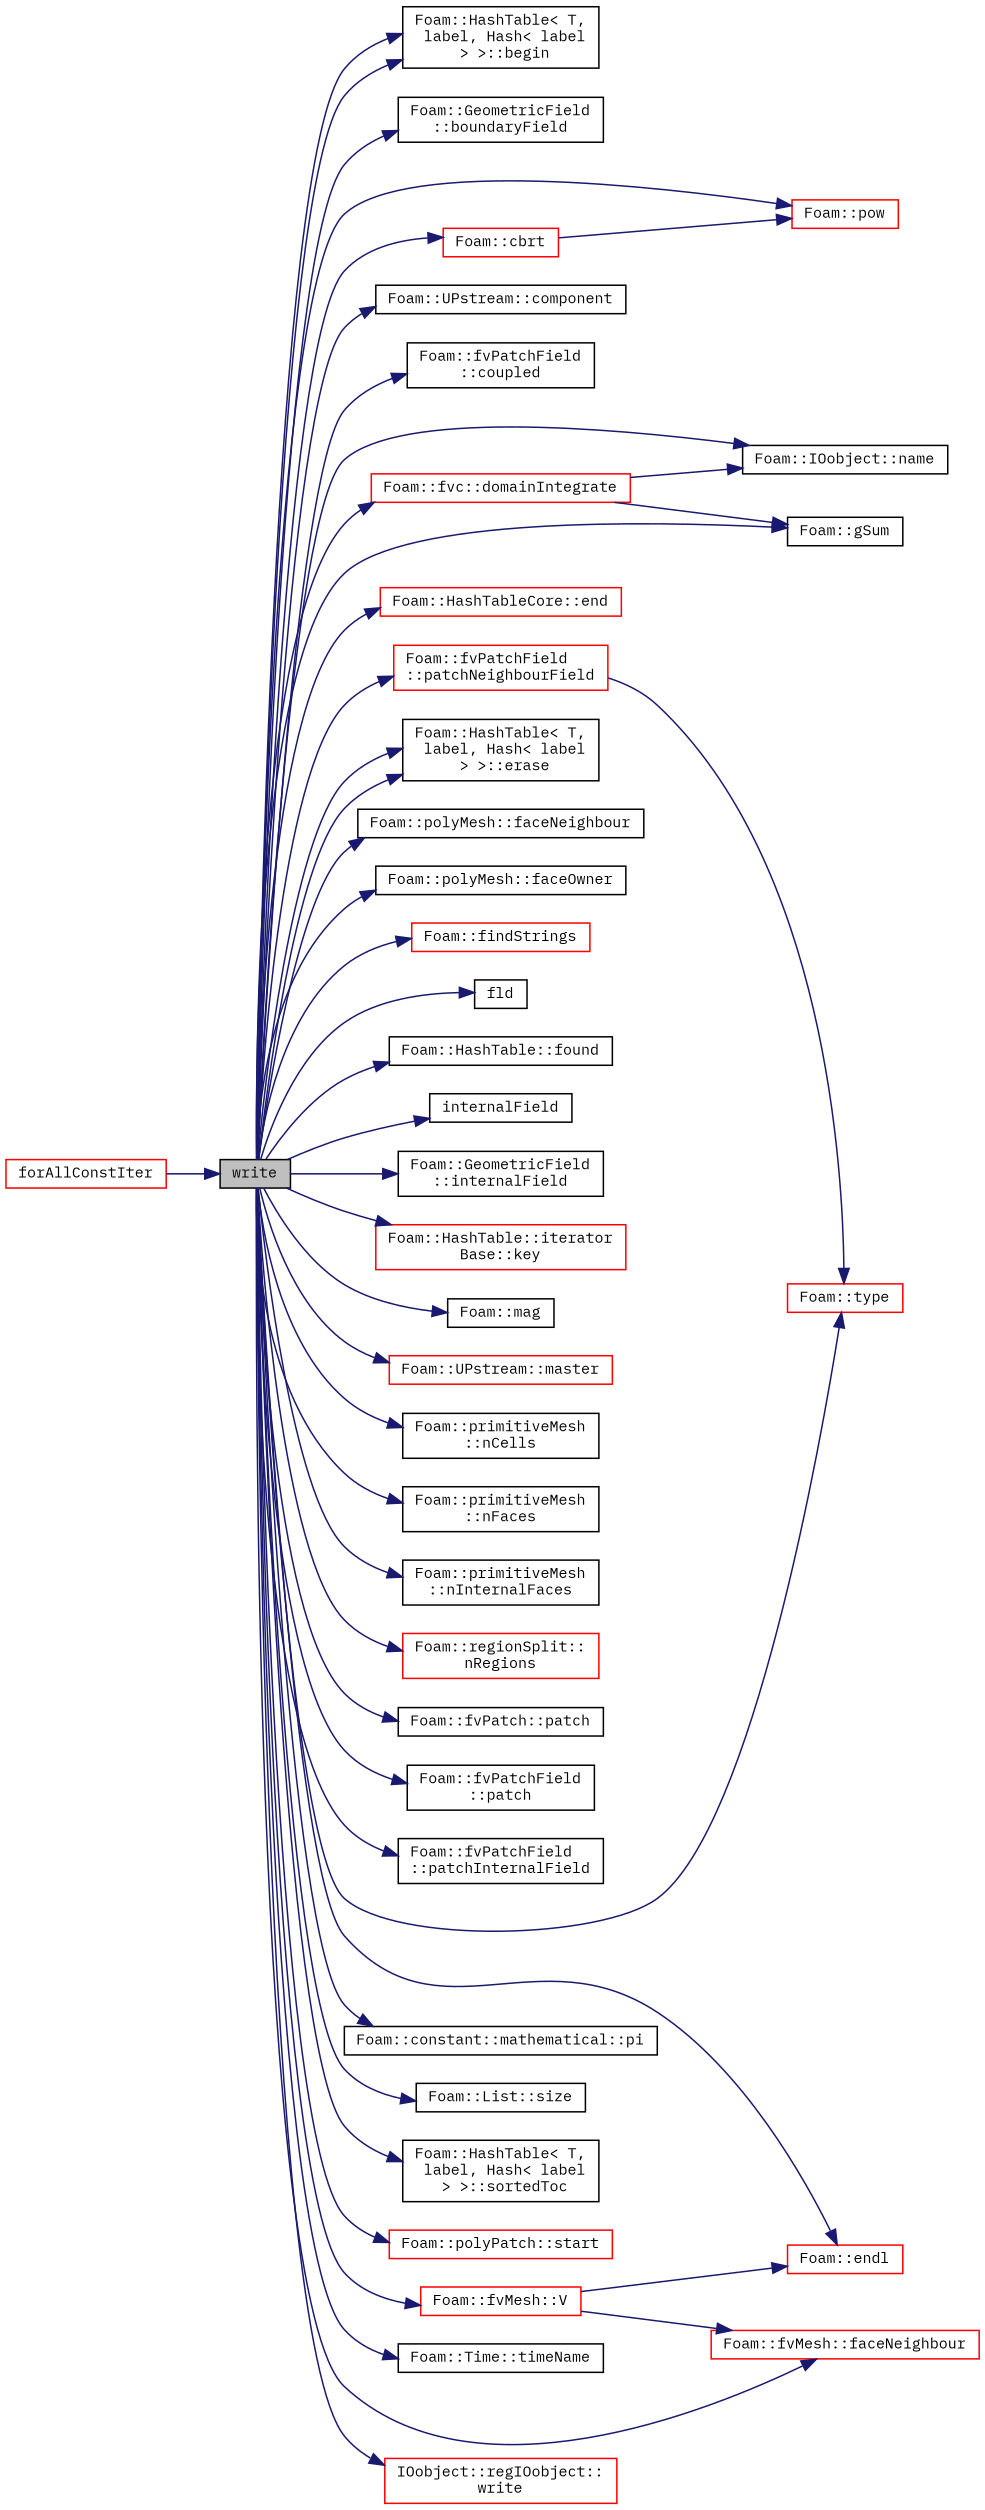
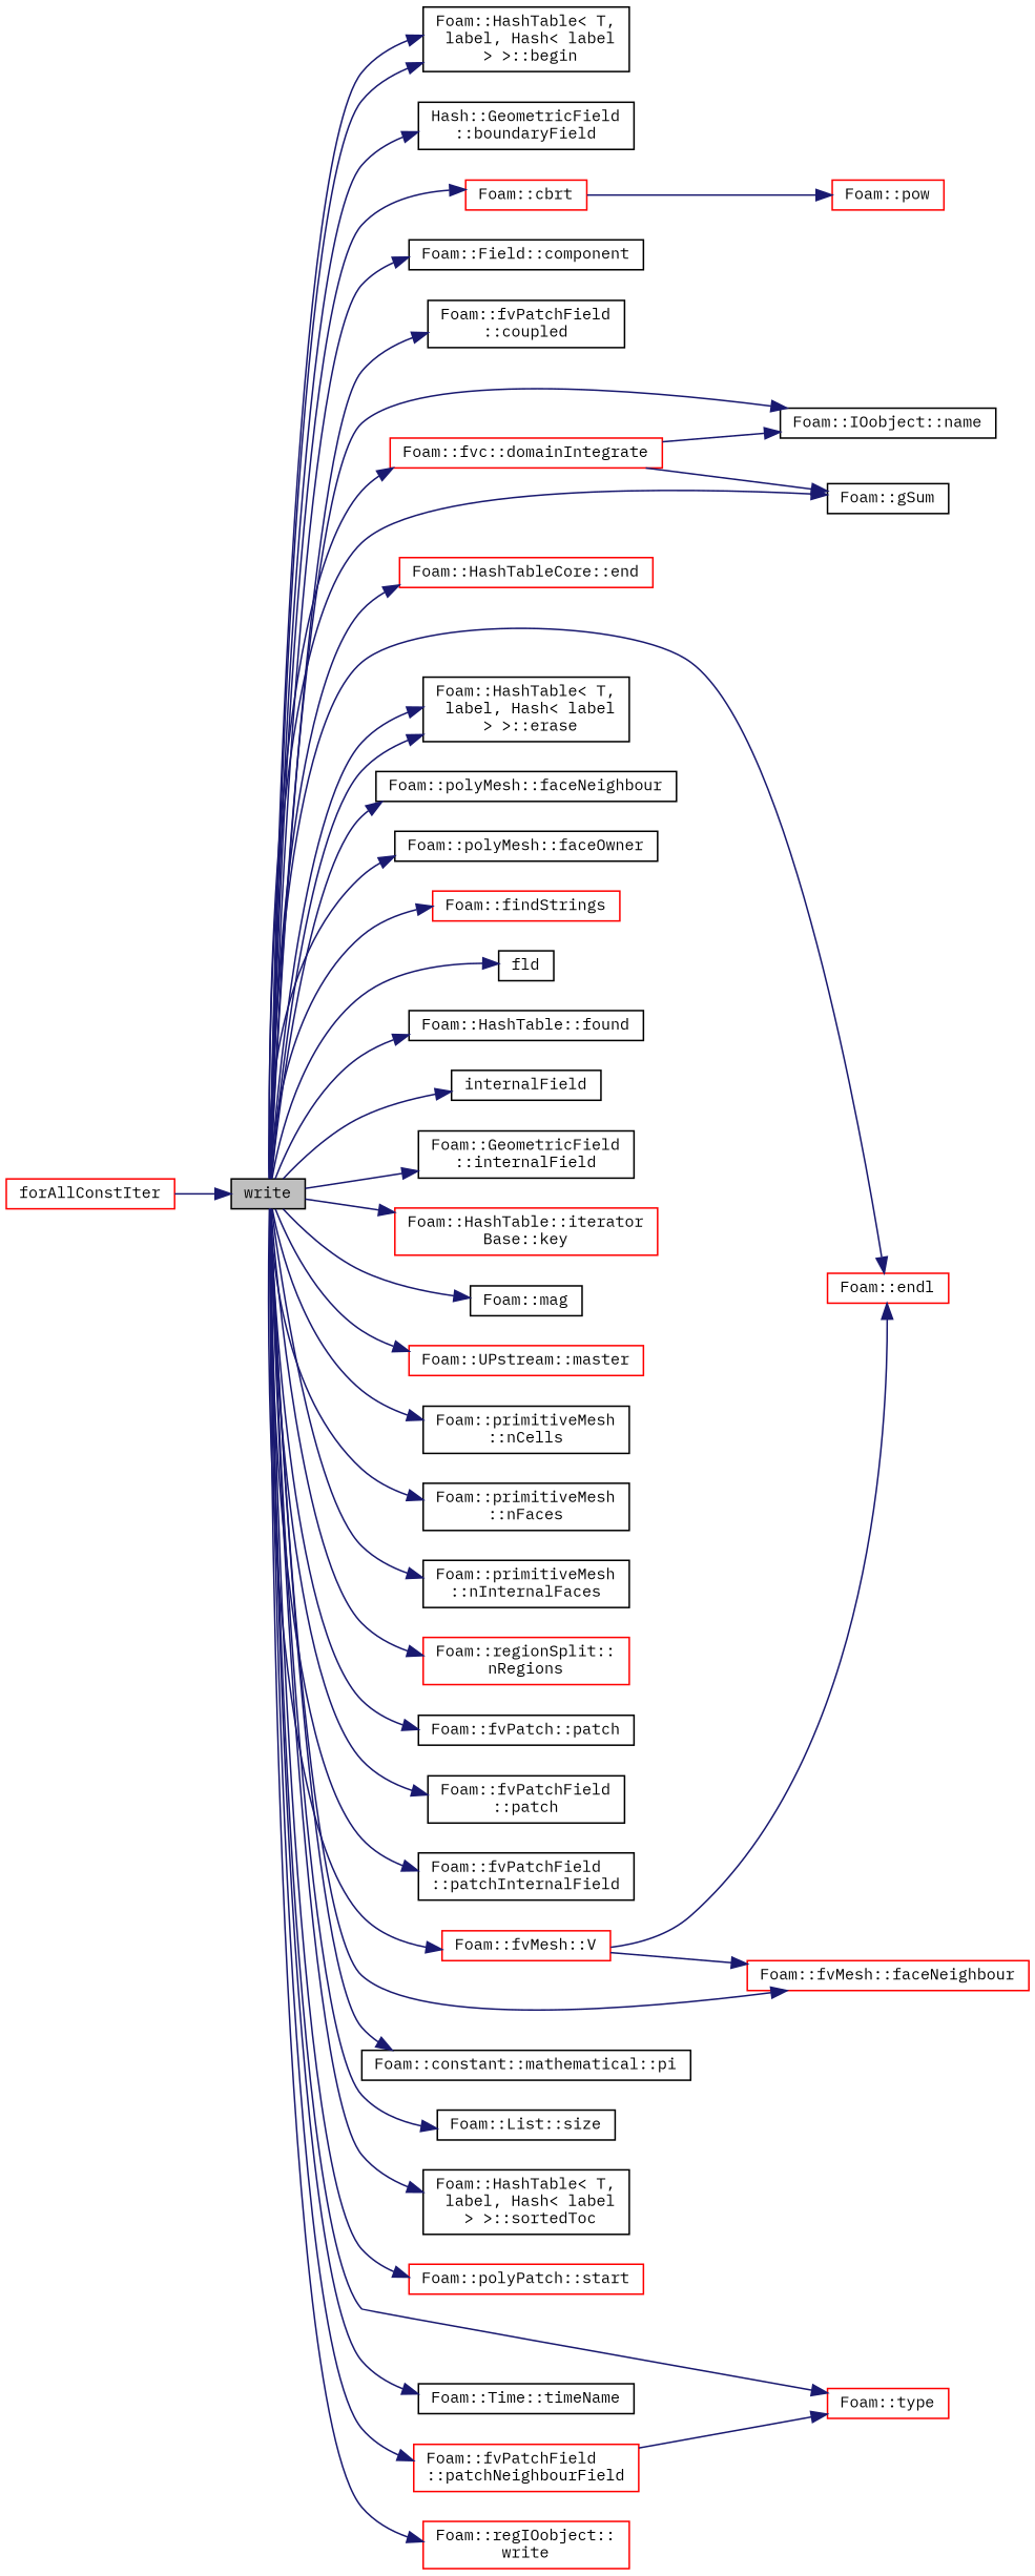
  digraph {
    fontname="IBM Plex Mono"
    rankdir=LR
    node [color=black fontname="IBM Plex Mono" fontsize=10 shape=record]
    edge [color=midnightblue fontname="IBM Plex Mono" fontsize=10 labelfontname=FreeSans labelfontsize=10 style=solid]
    n1 [fillcolor=grey75 fontcolor=black height=0.2 label=write style=filled width=0.4]
    n2 [height=0.2 label="Foam::HashTable\< T,\l label, Hash\< label\l \> \>::begin" width=0.4]
-   n3 [height=0.2 label="Foam::GeometricField\l::boundaryField" width=0.4]
+   n3 [height=0.2 label="Hash::GeometricField\l::boundaryField" width=0.4]
    n4 [color=red height=0.2 label="Foam::cbrt" width=0.4]
    n5 [color=red height=0.2 label="Foam::pow" width=0.4]
-   n6 [height=0.2 label="Foam::UPstream::component" width=0.4]
+   n6 [height=0.2 label="Foam::Field::component" width=0.4]
    n7 [height=0.2 label="Foam::fvPatchField\l::coupled" width=0.4]
    n8 [color=red height=0.2 label="Foam::fvc::domainIntegrate" width=0.4]
    n9 [height=0.2 label="Foam::IOobject::name" width=0.4]
    n10 [height=0.2 label="Foam::gSum" width=0.4]
    n11 [color=red height=0.2 label="Foam::HashTableCore::end" width=0.4]
    n12 [color=red height=0.2 label="Foam::endl" width=0.4]
    n13 [height=0.2 label="Foam::HashTable\< T,\l label, Hash\< label\l \> \>::erase" width=0.4]
    n14 [height=0.2 label="Foam::polyMesh::faceNeighbour" width=0.4]
    n15 [height=0.2 label="Foam::polyMesh::faceOwner" width=0.4]
    n16 [color=red height=0.2 label="Foam::findStrings" width=0.4]
    n17 [height=0.2 label=fld width=0.4]
    n18 [height=0.2 label="Foam::HashTable::found" width=0.4]
    n19 [height=0.2 label=internalField width=0.4]
    n20 [height=0.2 label="Foam::GeometricField\l::internalField" width=0.4]
    n21 [color=red height=0.2 label="Foam::HashTable::iterator\lBase::key" width=0.4]
    n22 [height=0.2 label="Foam::mag" width=0.4]
    n23 [color=red height=0.2 label="Foam::UPstream::master" width=0.4]
    n24 [height=0.2 label="Foam::primitiveMesh\l::nCells" width=0.4]
    n25 [height=0.2 label="Foam::primitiveMesh\l::nFaces" width=0.4]
    n26 [height=0.2 label="Foam::primitiveMesh\l::nInternalFaces" width=0.4]
    n27 [color=red height=0.2 label="Foam::regionSplit::\lnRegions" width=0.4]
    n28 [height=0.2 label="Foam::fvPatch::patch" width=0.4]
    n29 [height=0.2 label="Foam::fvPatchField\l::patch" width=0.4]
    n30 [height=0.2 label="Foam::fvPatchField\l::patchInternalField" width=0.4]
    n31 [color=red height=0.2 label="Foam::fvPatchField\l::patchNeighbourField" width=0.4]
    n32 [color=red height=0.2 label="Foam::type" width=0.4]
    n33 [height=0.2 label="Foam::constant::mathematical::pi" width=0.4]
    n34 [height=0.2 label="Foam::List::size" width=0.4]
    n35 [height=0.2 label="Foam::HashTable\< T,\l label, Hash\< label\l \> \>::sortedToc" width=0.4]
    n36 [color=red height=0.2 label="Foam::polyPatch::start" width=0.4]
    n37 [color=red height=0.2 label="Foam::fvMesh::faceNeighbour" width=0.4]
    n38 [height=0.2 label="Foam::Time::timeName" width=0.4]
    n39 [color=red height=0.2 label="Foam::fvMesh::V" width=0.4]
-   n40 [color=red height=0.2 label="IOobject::regIOobject::\lwrite" width=0.4]
+   n40 [color=red height=0.2 label="Foam::regIOobject::\lwrite" width=0.4]
    n41 [color=red height=0.2 label=forAllConstIter width=0.4]
    n1 -> n2
    n1 -> n2
    n1 -> n3
    n1 -> n4
-   n1 -> n5
    n1 -> n6
    n1 -> n7
    n1 -> n8
    n1 -> n9
    n1 -> n10
    n1 -> n11
    n1 -> n12
    n1 -> n13
    n1 -> n13
    n1 -> n14
    n1 -> n15
    n1 -> n16
    n1 -> n17
    n1 -> n18
    n1 -> n19
    n1 -> n20
    n1 -> n21
    n1 -> n22
    n1 -> n23
    n1 -> n24
    n1 -> n25
    n1 -> n26
    n1 -> n27
    n1 -> n28
    n1 -> n29
    n1 -> n30
    n1 -> n31
    n1 -> n32
    n1 -> n33
    n1 -> n34
    n1 -> n35
    n1 -> n36
    n1 -> n37
    n1 -> n38
    n1 -> n39
    n1 -> n40
    n4 -> n5
    n8 -> n9
    n8 -> n10
    n31 -> n32
    n39 -> n12
    n39 -> n37
    n41 -> n1
  }
